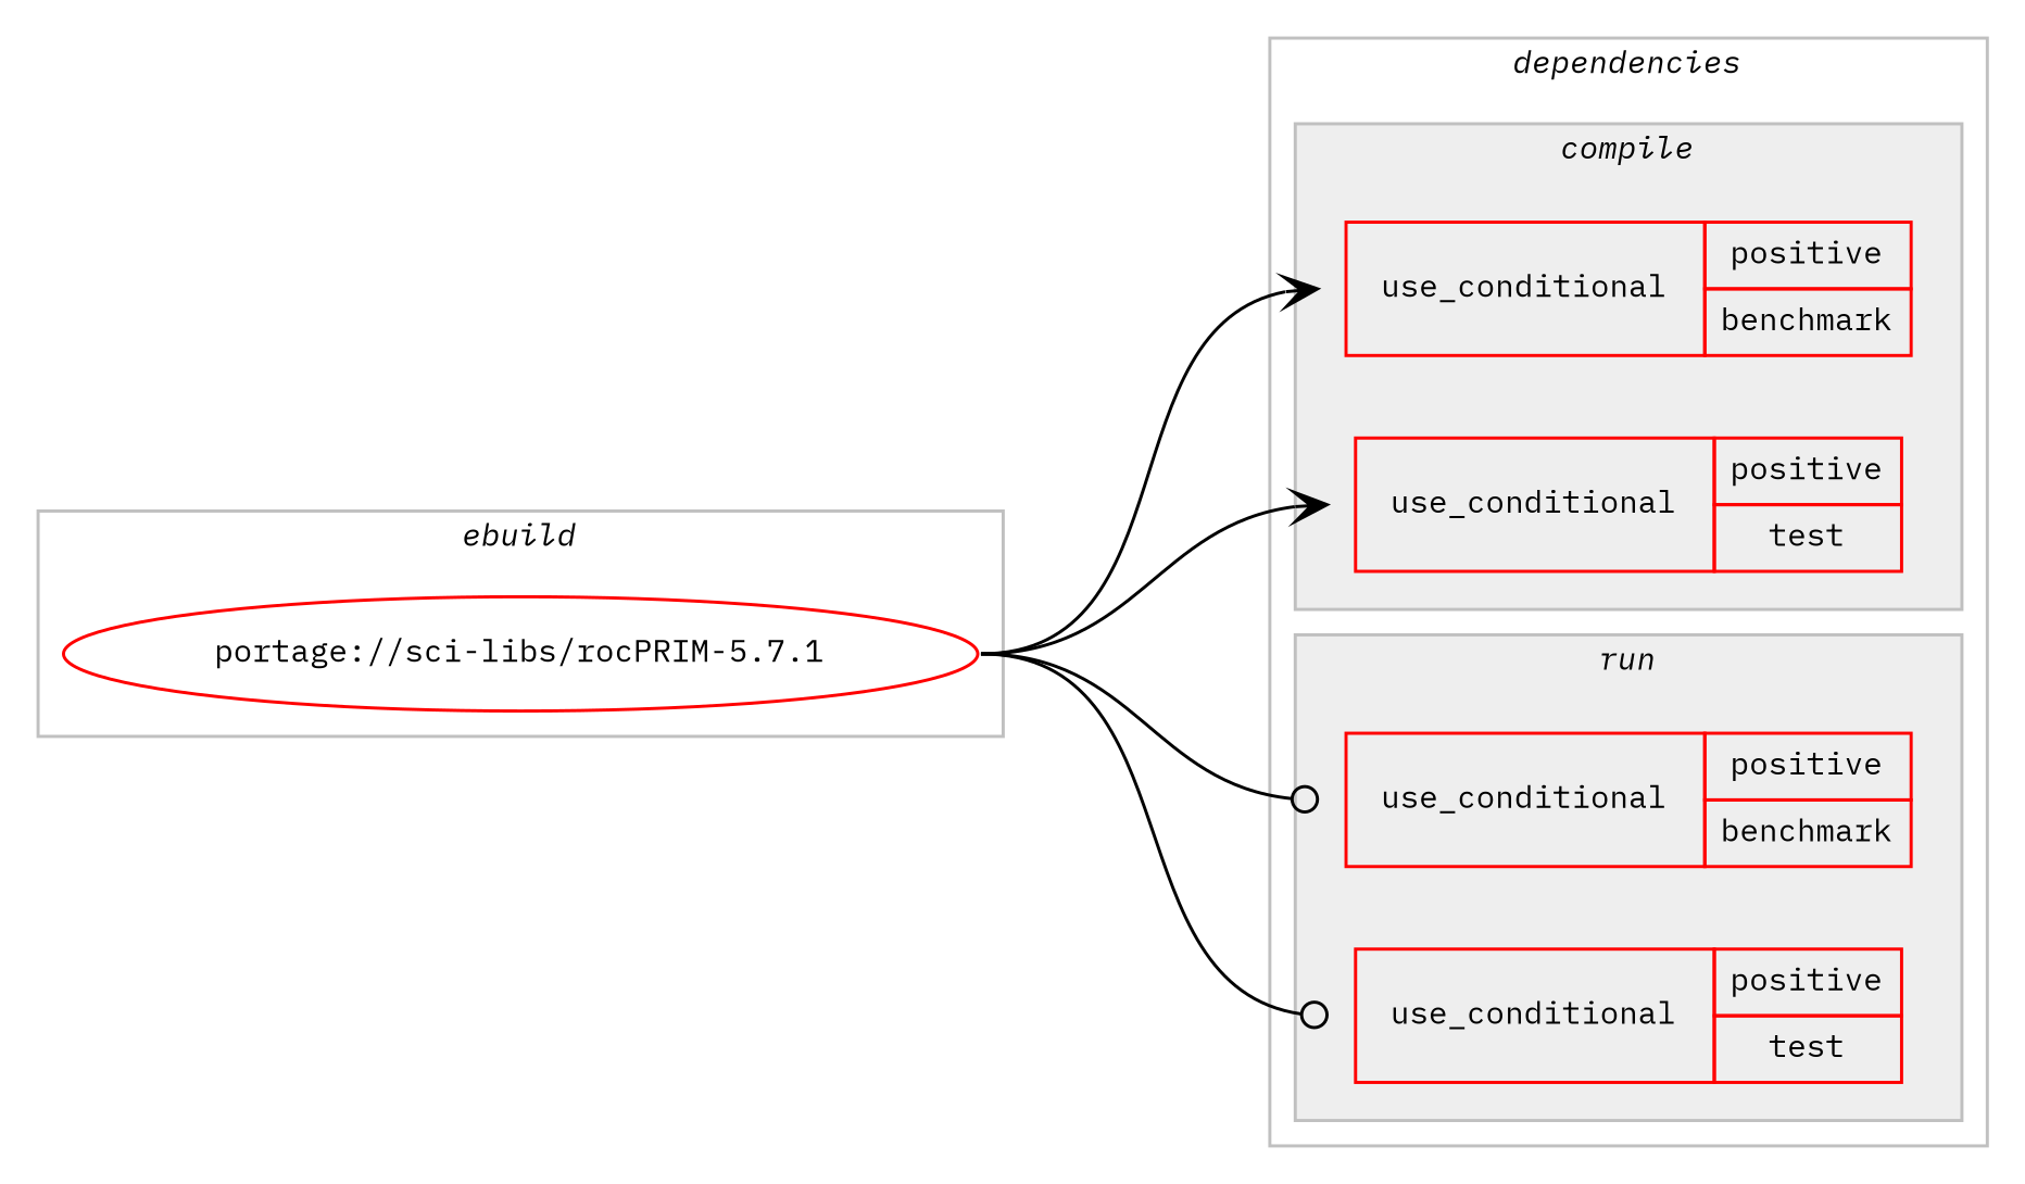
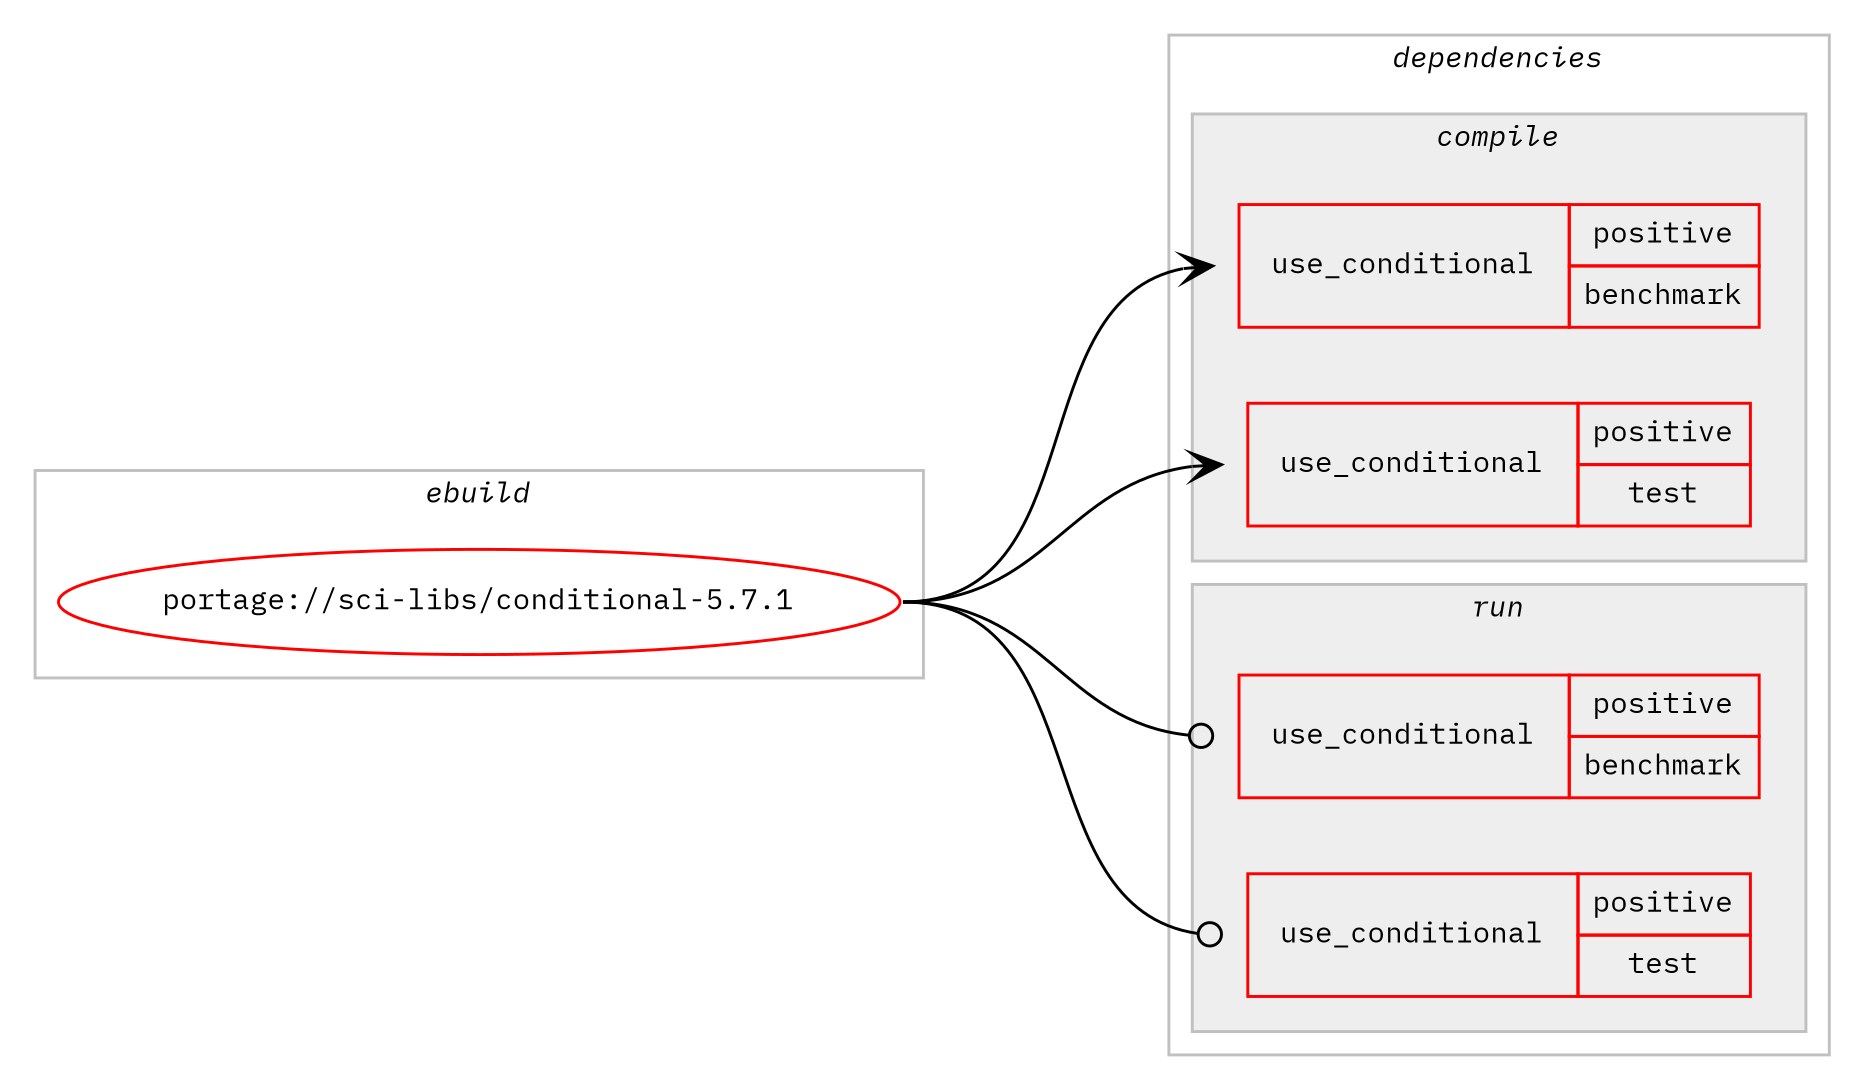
  digraph {
    compound=true
    concentrate=true
    fontname="IBM Plex Mono"
    fontsize=10
    newrank=true
    rankdir=LR
    ranksep=1.5
    node [color=red fontname="IBM Plex Mono" fontsize=10 shape=none]
    edge [arrowhead=vee headport=w style=solid tailport=e weight=20 fontname="IBM Plex Mono"]
-   n1 [label="portage://sci-libs/rocPRIM-5.7.1" width=4 shape=""]
+   n1 [label="portage://sci-libs/conditional-5.7.1" width=4 shape=""]
    n2 [label=<<TABLE BORDER="0" CELLBORDER="1" CELLSPACING="0" CELLPADDING="4"><TR><TD ROWSPAN="3" CELLPADDING="10">use_conditional</TD></TR><TR><TD>positive</TD></TR><TR><TD>benchmark</TD></TR></TABLE>>]
    n3 [label=<<TABLE BORDER="0" CELLBORDER="1" CELLSPACING="0" CELLPADDING="4"><TR><TD ROWSPAN="3" CELLPADDING="10">use_conditional</TD></TR><TR><TD>positive</TD></TR><TR><TD>test</TD></TR></TABLE>>]
    n4 [label=<<TABLE BORDER="0" CELLBORDER="1" CELLSPACING="0" CELLPADDING="4"><TR><TD ROWSPAN="3" CELLPADDING="10">use_conditional</TD></TR><TR><TD>positive</TD></TR><TR><TD>benchmark</TD></TR></TABLE>>]
    n5 [label=<<TABLE BORDER="0" CELLBORDER="1" CELLSPACING="0" CELLPADDING="4"><TR><TD ROWSPAN="3" CELLPADDING="10">use_conditional</TD></TR><TR><TD>positive</TD></TR><TR><TD>test</TD></TR></TABLE>>]
    subgraph cluster_1 {
      color=gray
      label=<<i>ebuild</i>>
      rank=same
      n1
    }
    subgraph cluster_2 {
      color=gray
      label=<<i>dependencies</i>>
      subgraph cluster_3 {
        color=gray
        fillcolor="#eeeeee"
        label=<<i>compile</i>>
        style=filled
        subgraph sub_4 {
          color=gray
          fillcolor="#eeeeee"
          label=<<i>compile</i>>
          style=filled
          n2
        }
        subgraph sub_5 {
          color=gray
          fillcolor="#eeeeee"
          label=<<i>compile</i>>
          style=filled
          n3
        }
      }
      subgraph cluster_6 {
        color=gray
        fillcolor="#eeeeee"
        label=<<i>compile and run</i>>
        style=filled
      }
      subgraph cluster_7 {
        color=gray
        fillcolor="#eeeeee"
        label=<<i>run</i>>
        style=filled
        subgraph sub_8 {
          color=gray
          fillcolor="#eeeeee"
          label=<<i>run</i>>
          style=filled
          n4
        }
        subgraph sub_9 {
          color=gray
          fillcolor="#eeeeee"
          label=<<i>run</i>>
          style=filled
          n5
        }
      }
    }
    subgraph cluster_10 {
      color=gray
      label=<<i>candidates</i>>
      rank=same
    }
    n1 -> n2
    n1 -> n3
    n1 -> n4 [arrowhead=odot]
    n1 -> n5 [arrowhead=odot]
  }
